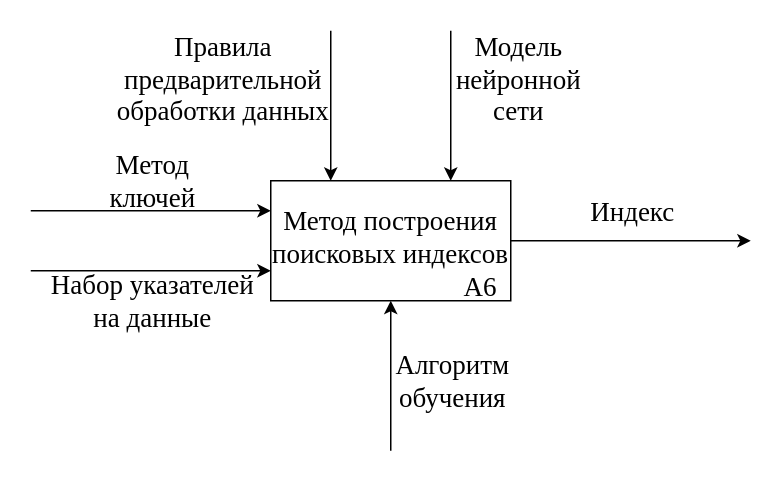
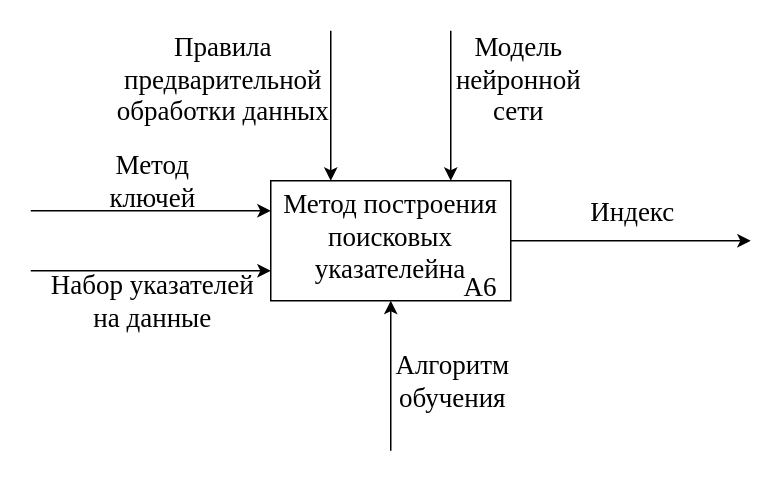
  <mxCell id="0" />
  <mxCell id="1" parent="0" />
- <mxCell id="2" value="Метод построения поисковых индексов" style="shape=stencil(tVTRboMwDPyavFYh2T5gYtt/pKlXotIkcrJ1/fuaGKQiBq0mQEjgu3B3Bhyh69SYCEJJb84g9LtQKmKwkBLdEdww9iK5vHBZDbVJEWxm8MegM/sWmEkZwwku7pB7CecbQJc7Vn8I+UZrulPXNnhPIi74NGLueBIzztOz8pfFevvrqIqkf4YM2IdkVKjP52V3r9sIVxvlHcsO6VfPu57wOHG11YdbTbj6v6yuCZn7uXW9N/Z0xPDtD3+G+XJta0MbkEq+Fi+htOyP5Wai6QZvQgw0dmO7PE4PRn/OmPCJd0FnGqZWA8KDN8G7yYLr7IJiPXEoKG99BbgB);whiteSpace=wrap;html=1;fontFamily=Times New Roman;fontSize=18;spacingBottom=4;points=[[0,0,0,0,0],[0,0.25,0,0,0],[0,0.5,0,0,0],[0,0.75,0,0,0],[0,1,0,0,0],[0.25,0,0,0,0],[0.25,1,0,0,0],[0.5,0,0,0,0],[0.5,1,0,0,0],[0.75,0,0,0,0],[0.75,1,0,0,0],[1,0,0,0,0],[1,0.25,0,0,0],[1,0.5,0,0,0],[1,0.75,0,0,0],[1,1,0,0,0]];" parent="1" vertex="1"><mxGeometry x="180" y="120" width="160" height="80" as="geometry" /></mxCell>
+ <mxCell id="2" value="Метод построения поисковых указателейна" style="shape=stencil(tVTRboMwDPyavFYh2T5gYtt/pKlXotIkcrJ1/fuaGKQiBq0mQEjgu3B3Bhyh69SYCEJJb84g9LtQKmKwkBLdEdww9iK5vHBZDbVJEWxm8MegM/sWmEkZwwku7pB7CecbQJc7Vn8I+UZrulPXNnhPIi74NGLueBIzztOz8pfFevvrqIqkf4YM2IdkVKjP52V3r9sIVxvlHcsO6VfPu57wOHG11YdbTbj6v6yuCZn7uXW9N/Z0xPDtD3+G+XJta0MbkEq+Fi+htOyP5Wai6QZvQgw0dmO7PE4PRn/OmPCJd0FnGqZWA8KDN8G7yYLr7IJiPXEoKG99BbgB);whiteSpace=wrap;html=1;fontFamily=Times New Roman;fontSize=18;spacingBottom=4;points=[[0,0,0,0,0],[0,0.25,0,0,0],[0,0.5,0,0,0],[0,0.75,0,0,0],[0,1,0,0,0],[0.25,0,0,0,0],[0.25,1,0,0,0],[0.5,0,0,0,0],[0.5,1,0,0,0],[0.75,0,0,0,0],[0.75,1,0,0,0],[1,0,0,0,0],[1,0.25,0,0,0],[1,0.5,0,0,0],[1,0.75,0,0,0],[1,1,0,0,0]];" parent="1" vertex="1"><mxGeometry x="180" y="120" width="160" height="80" as="geometry" /></mxCell>
  <mxCell id="3" value="" style="endArrow=classic;html=1;rounded=0;exitX=1;exitY=0.5;exitDx=0;exitDy=0;fontFamily=Times New Roman;fontSize=18;" parent="1" source="2" edge="1"><mxGeometry width="50" height="50" relative="1" as="geometry"><mxPoint x="500" y="230" as="sourcePoint" /><mxPoint x="500" y="160" as="targetPoint" /></mxGeometry></mxCell>
  <mxCell id="4" value="&lt;font style=&quot;font-size: 18px;&quot;&gt;Индекс&lt;/font&gt;" style="edgeLabel;html=1;align=center;verticalAlign=middle;resizable=0;points=[];labelBackgroundColor=none;fontFamily=Times New Roman;fontSize=18;" parent="3" vertex="1" connectable="0"><mxGeometry x="0.422" y="1" relative="1" as="geometry"><mxPoint x="-34" y="-19" as="offset" /></mxGeometry></mxCell>
  <mxCell id="5" value="" style="endArrow=classic;html=1;rounded=0;entryX=0.25;entryY=0;entryDx=0;entryDy=0;entryPerimeter=0;fontFamily=Times New Roman;fontSize=18;" parent="1" target="2" edge="1"><mxGeometry width="50" height="50" relative="1" as="geometry"><mxPoint x="220" y="20" as="sourcePoint" /><mxPoint x="310" y="50" as="targetPoint" /></mxGeometry></mxCell>
  <mxCell id="6" value="Правила&lt;br style=&quot;font-size: 18px;&quot;&gt;предварительной&lt;br style=&quot;font-size: 18px;&quot;&gt;обработки данных" style="edgeLabel;html=1;align=center;verticalAlign=middle;resizable=0;points=[];fontFamily=Times New Roman;fontSize=18;labelBackgroundColor=none;" parent="5" vertex="1" connectable="0"><mxGeometry x="-0.219" y="-2" relative="1" as="geometry"><mxPoint x="-71" y="-7" as="offset" /></mxGeometry></mxCell>
  <mxCell id="7" value="" style="endArrow=classic;html=1;rounded=0;entryX=0.75;entryY=0;entryDx=0;entryDy=0;entryPerimeter=0;fontFamily=Times New Roman;fontSize=18;" parent="1" target="2" edge="1"><mxGeometry width="50" height="50" relative="1" as="geometry"><mxPoint x="300" y="20" as="sourcePoint" /><mxPoint x="313" y="100" as="targetPoint" /></mxGeometry></mxCell>
  <mxCell id="8" value="Модель&lt;br style=&quot;font-size: 18px;&quot;&gt;нейронной&lt;br style=&quot;font-size: 18px;&quot;&gt;сети" style="edgeLabel;html=1;align=center;verticalAlign=middle;resizable=0;points=[];fontFamily=Times New Roman;fontSize=18;labelBackgroundColor=none;" parent="7" vertex="1" connectable="0"><mxGeometry x="-0.219" y="-2" relative="1" as="geometry"><mxPoint x="46" y="-7" as="offset" /></mxGeometry></mxCell>
  <mxCell id="9" value="" style="endArrow=classic;html=1;rounded=0;entryX=0.5;entryY=1;entryDx=0;entryDy=0;entryPerimeter=0;fontFamily=Times New Roman;fontSize=18;" parent="1" target="2" edge="1"><mxGeometry width="50" height="50" relative="1" as="geometry"><mxPoint x="260" y="300" as="sourcePoint" /><mxPoint x="259.5" y="210" as="targetPoint" /></mxGeometry></mxCell>
  <mxCell id="10" value="Алгоритм&lt;br style=&quot;font-size: 18px;&quot;&gt;обучения" style="edgeLabel;html=1;align=center;verticalAlign=middle;resizable=0;points=[];fontFamily=Times New Roman;fontSize=18;labelBackgroundColor=none;" parent="9" vertex="1" connectable="0"><mxGeometry x="-0.219" y="-2" relative="1" as="geometry"><mxPoint x="38" y="-8" as="offset" /></mxGeometry></mxCell>
  <mxCell id="11" style="edgeStyle=orthogonalEdgeStyle;rounded=0;orthogonalLoop=1;jettySize=auto;html=1;entryX=0;entryY=0.25;entryDx=0;entryDy=0;entryPerimeter=0;fontFamily=Times New Roman;fontSize=18;" parent="1" edge="1"><mxGeometry relative="1" as="geometry"><mxPoint x="20" y="140" as="sourcePoint" /><mxPoint x="180" y="140" as="targetPoint" /><Array as="points"><mxPoint x="60" y="140" /></Array></mxGeometry></mxCell>
  <mxCell id="12" style="edgeStyle=orthogonalEdgeStyle;rounded=0;orthogonalLoop=1;jettySize=auto;html=1;entryX=0;entryY=0.75;entryDx=0;entryDy=0;entryPerimeter=0;fontFamily=Times New Roman;fontSize=18;" parent="1" edge="1"><mxGeometry relative="1" as="geometry"><mxPoint x="180" y="180" as="targetPoint" /><mxPoint x="20" y="180" as="sourcePoint" /></mxGeometry></mxCell>
  <mxCell id="13" value="Набор указателей&lt;br style=&quot;font-size: 18px;&quot;&gt;на данные" style="edgeLabel;html=1;align=center;verticalAlign=middle;resizable=0;points=[];labelBackgroundColor=none;fontFamily=Times New Roman;fontSize=18;" parent="12" vertex="1" connectable="0"><mxGeometry x="0.331" y="-1" relative="1" as="geometry"><mxPoint x="-26" y="19" as="offset" /></mxGeometry></mxCell>
  <mxCell id="14" value="Метод&lt;br style=&quot;font-size: 18px;&quot;&gt;ключей" style="edgeLabel;html=1;align=center;verticalAlign=middle;resizable=0;points=[];fontFamily=Times New Roman;fontSize=18;labelBackgroundColor=none;" parent="1" vertex="1" connectable="0"><mxGeometry x="100" y="120" as="geometry" /></mxCell>
  <mxCell id="15" value="&lt;p style=&quot;line-height: 1; font-size: 18px;&quot;&gt;А6&lt;/p&gt;" style="shape=stencil(tVTRboMwDPyavFYh2T5gYtt/pKlXotIkcrJ1/fuaGKQiBq0mQEjgu3B3Bhyh69SYCEJJb84g9LtQKmKwkBLdEdww9iK5vHBZDbVJEWxm8MegM/sWmEkZwwku7pB7CecbQJc7Vn8I+UZrulPXNnhPIi74NGLueBIzztOz8pfFevvrqIqkf4YM2IdkVKjP52V3r9sIVxvlHcsO6VfPu57wOHG11YdbTbj6v6yuCZn7uXW9N/Z0xPDtD3+G+XJta0MbkEq+Fi+htOyP5Wai6QZvQgw0dmO7PE4PRn/OmPCJd0FnGqZWA8KDN8G7yYLr7IJiPXEoKG99BbgB);whiteSpace=wrap;html=1;fontFamily=Times New Roman;fontSize=18;spacingBottom=0;strokeColor=none;" parent="1" vertex="1"><mxGeometry x="300" y="180" width="40" height="20" as="geometry" /></mxCell>
